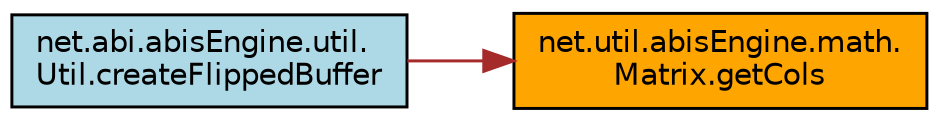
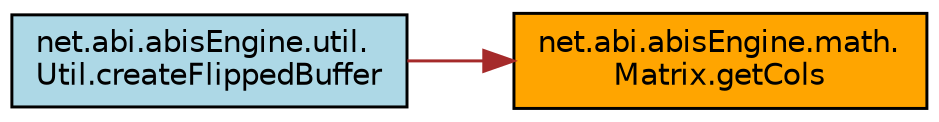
  digraph {
    rankdir=RL
    node [color=black fontname=Helvetica fontsize=10 shape=record style=filled]
-   n1 [fillcolor=orange fontcolor=black height=0.2 label="net.util.abisEngine.math.\lMatrix.getCols" width=0.4]
+   n1 [fillcolor=orange fontcolor=black height=0.2 label="net.abi.abisEngine.math.\lMatrix.getCols" width=0.4]
    n2 [fillcolor=lightblue height=0.2 label="net.abi.abisEngine.util.\lUtil.createFlippedBuffer" width=0.4]
    n1 -> n2 [color=brown dir=back fontname=Helvetica fontsize=10 labelfontname=Helvetica labelfontsize=10 style=solid]
  }
